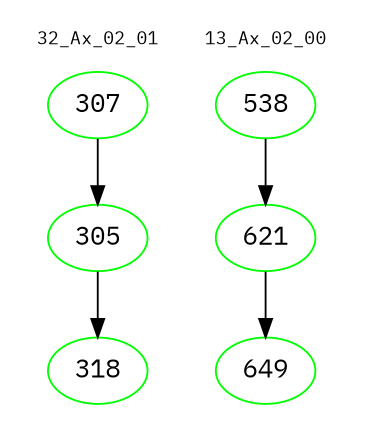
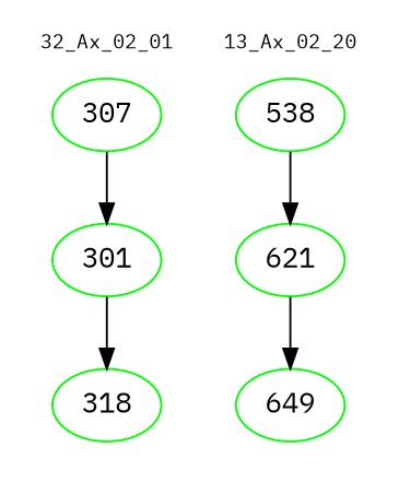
  digraph {
    fontname="IBM Plex Mono"
    node [color=green fontname="IBM Plex Mono"]
    edge [color=black fontname="IBM Plex Mono"]
    n1 [label=307]
-   n2 [label=305]
+   n2 [label=301]
    n3 [label=318]
    n4 [label=538]
    n5 [label=621]
    n6 [label=649]
    subgraph cluster_1 {
      color=white
      fontsize=10
      label="32_Ax_02_01"
      n1
      n2
      n3
    }
    subgraph cluster_2 {
      color=white
      fontsize=10
-     label="13_Ax_02_00"
+     label="13_Ax_02_20"
      n4
      n5
      n6
    }
    n1 -> n2
    n2 -> n3
    n4 -> n5
    n5 -> n6
  }
